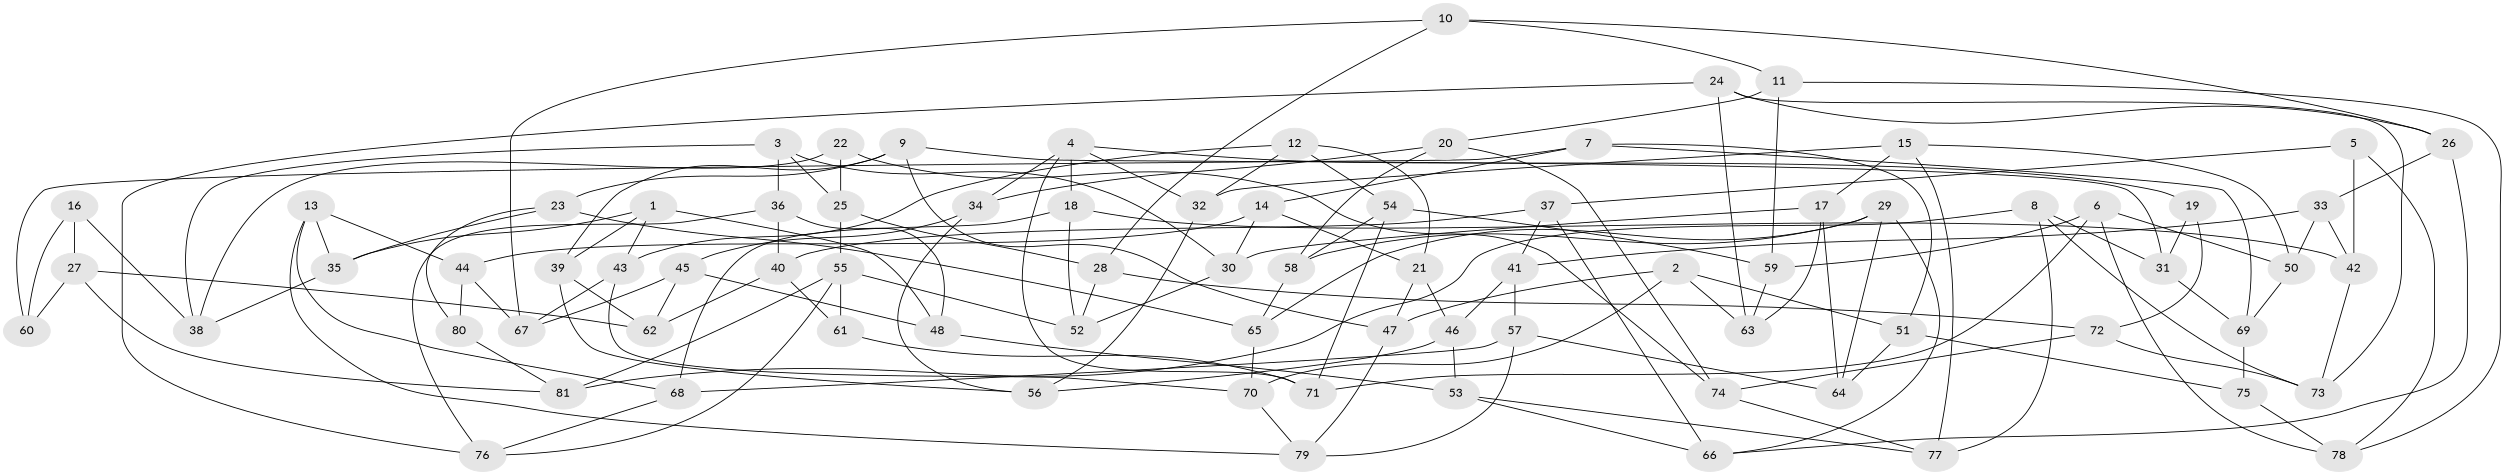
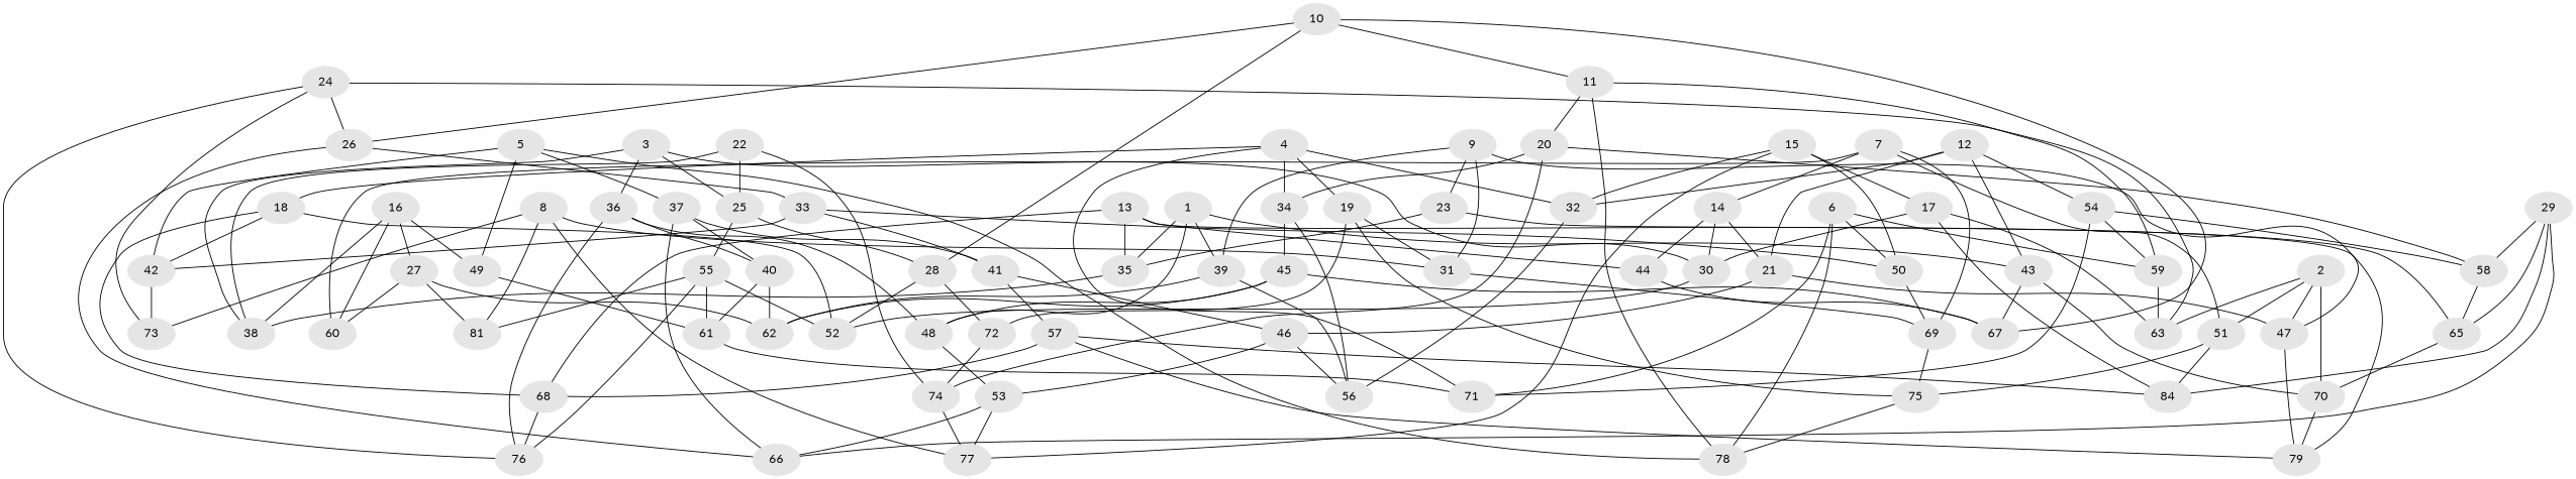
  graph {
    fontname=Lato
    node [color=gray90 fontname=Lato style=filled]
    edge [fontname=Lato]
    1
    35
    39
    43
    48
    38
    62
    56
    70
    67
    53
    2
    47
    51
    63
    79
-   64
+   64 [label=84]
    75
    3
    25
    30
    36
    28
    55
    52
    76
    40
    4
    18
    19
    32
    34
    71
    42
    68
    31
    72
    45
    5
    37
+   49
    78
    66
    41
    73
    61
    6
    50
    59
    69
    7
    14
    60
    21
    44
    8
    77
    81
    9
    23
    65
-   80
    10
    11
    26
    20
    33
    58
    74
    12
    54
    46
    13
    15
    17
    16
    27
    22
    24
    29
    57
    1 -- 35
    1 -- 39
    1 -- 43
    1 -- 48
    35 -- 38
    39 -- 62
    39 -- 56
    43 -- 70
    43 -- 67
    48 -- 53
    70 -- 79
    53 -- 66
    53 -- 77
    2 -- 70
    2 -- 47
    2 -- 51
    2 -- 63
    47 -- 79
    51 -- 64
    51 -- 75
    75 -- 78
    3 -- 38
    3 -- 25
    3 -- 30
    3 -- 36
    25 -- 28
    25 -- 55
    30 -- 52
    36 -- 48
    36 -- 76
    36 -- 40
    28 -- 52
    28 -- 72
    55 -- 52
    55 -- 76
    55 -- 61
    55 -- 81
    40 -- 62
    40 -- 61
    4 -- 18
    4 -- 19
    4 -- 32
    4 -- 34
    4 -- 71
    18 -- 52
    18 -- 42
    18 -- 68
+   19 -- 75
    19 -- 31
    19 -- 72
    32 -- 56
    34 -- 56
    34 -- 45
    42 -- 73
    68 -- 76
    31 -- 69
-   72 -- 73
    72 -- 74
    45 -- 48
    45 -- 62
    45 -- 67
    5 -- 42
    5 -- 37
+   5 -- 49
    5 -- 78
    37 -- 40
    37 -- 66
    37 -- 41
+   49 -- 61
    41 -- 46
    41 -- 57
    61 -- 71
    6 -- 71
    6 -- 78
    6 -- 50
    6 -- 59
    50 -- 69
    59 -- 63
    69 -- 75
    7 -- 51
    7 -- 69
    7 -- 14
    7 -- 60
    14 -- 30
    14 -- 21
    14 -- 44
    21 -- 47
    21 -- 46
    44 -- 67
-   44 -- 80
    8 -- 31
    8 -- 73
    8 -- 77
    8 -- 81
    9 -- 39
    9 -- 47
    9 -- 31
    9 -- 23
    23 -- 35
    23 -- 65
-   23 -- 80
    65 -- 70
-   80 -- 81
    10 -- 67
    10 -- 28
    10 -- 11
    10 -- 26
    11 -- 78
    11 -- 59
    11 -- 20
    26 -- 66
    26 -- 33
    20 -- 34
    20 -- 58
    20 -- 74
    33 -- 42
    33 -- 41
    33 -- 50
    58 -- 65
    74 -- 77
    12 -- 43
    12 -- 32
    12 -- 21
    12 -- 54
    54 -- 71
    54 -- 59
    54 -- 58
    46 -- 56
    46 -- 53
    13 -- 35
    13 -- 79
    13 -- 68
    13 -- 44
    15 -- 32
    15 -- 50
    15 -- 77
    15 -- 17
    17 -- 63
    17 -- 64
    17 -- 30
    16 -- 38
+   16 -- 49
    16 -- 60
    16 -- 27
    27 -- 62
    27 -- 60
    27 -- 81
    22 -- 38
    22 -- 25
    22 -- 74
    24 -- 63
    24 -- 76
    24 -- 73
    24 -- 26
    29 -- 64
    29 -- 66
    29 -- 65
    29 -- 58
    57 -- 79
    57 -- 64
    57 -- 68
  }
